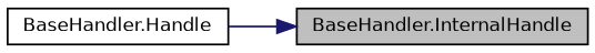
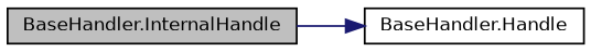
  digraph {
    rankdir=RL
    fontname="DejaVu Sans"
    node [color=black fontname="DejaVu Sans" fontsize=10 shape=record style=filled]
    n1 [fillcolor=grey75 fontcolor=black height=0.2 label="BaseHandler.InternalHandle" width=0.4]
    n2 [fillcolor=white height=0.2 label="BaseHandler.Handle" width=0.4]
-   n1 -> n2 [color=midnightblue dir=back fontname="DejaVu Sans" fontsize=10 labelfontname=Helvetica labelfontsize=10 style=solid]
+   n2 -> n1 [color=midnightblue dir=back fontname="DejaVu Sans" fontsize=10 labelfontname=Helvetica labelfontsize=10 style=solid]
  }
